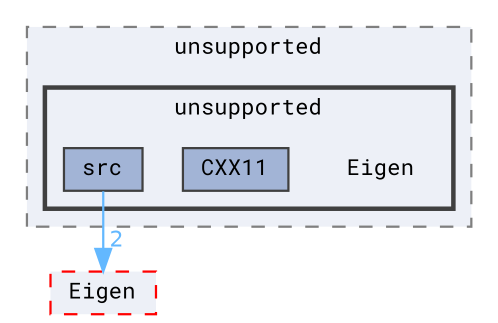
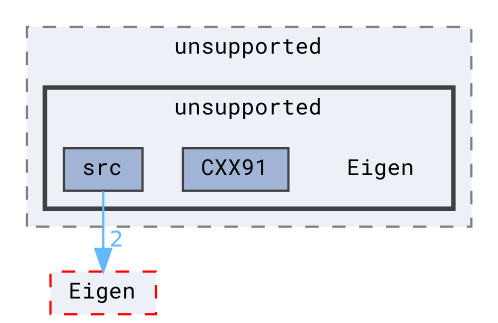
  digraph {
    compound=true
    fontname="Roboto Mono"
    node [fontname="Roboto Mono" fontsize=10 shape=box color=grey25 fillcolor="#a2b4d6" style=filled]
    n1 [height=0.2 label=Eigen shape=plaintext width=0.4 color="" fillcolor="" style=""]
-   n2 [height=0.2 label=CXX11 width=0.4]
+   n2 [height=0.2 label=CXX91 width=0.4]
    n3 [height=0.2 label=src width=0.4]
    n4 [color=red fillcolor="#edf0f7" height=0.2 label=Eigen style="filled,dashed" width=0.4]
    subgraph cluster_1 {
      bgcolor="#edf0f7"
      fontsize=10
      label=unsupported
      pencolor=grey50
      style="filled,dashed"
      subgraph cluster_2 {
        bgcolor="#edf0f7"
        fontsize=10
        pencolor=grey25
        style="filled,bold"
        n1
        n2
        n3
      }
    }
    n3 -> n4 [color=steelblue1 fontcolor=steelblue1 fontname="Roboto Mono" fontsize=10 headlabel=2 labeldistance=1.5 labelfontname=Helvetica labelfontsize=10]
  }
